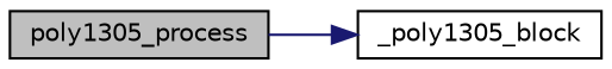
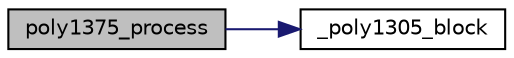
  digraph {
    rankdir=LR
    node [color=black fontname=Helvetica fontsize=10 shape=record style=filled]
-   n1 [fillcolor=grey75 fontcolor=black height=0.2 label=poly1305_process width=0.4]
+   n1 [fillcolor=grey75 fontcolor=black height=0.2 label=poly1375_process width=0.4]
    n2 [fillcolor=white height=0.2 label=_poly1305_block width=0.4]
    n1 -> n2 [color=midnightblue fontname=Helvetica fontsize=10 labelfontname=Helvetica labelfontsize=10 style=solid]
  }
